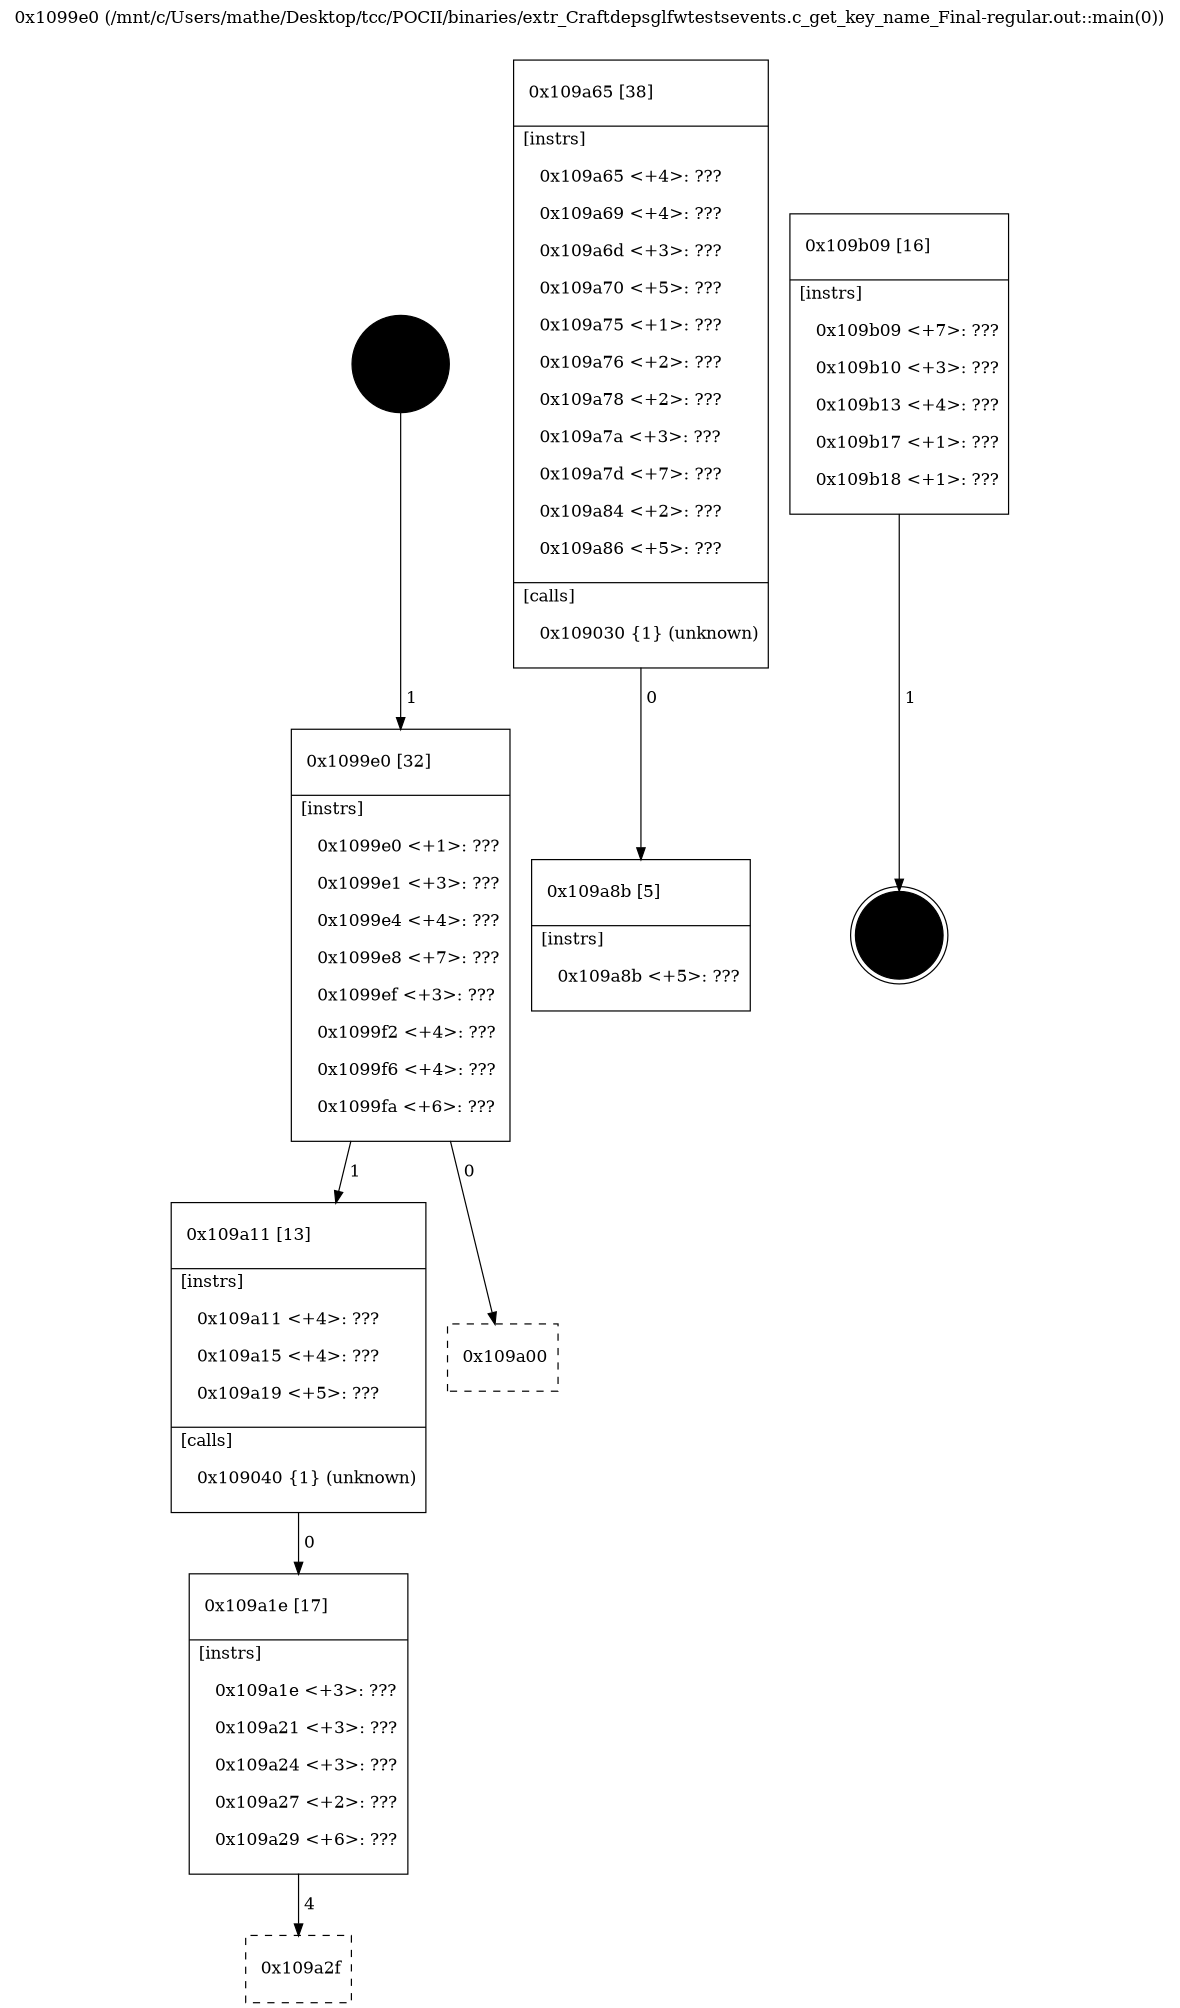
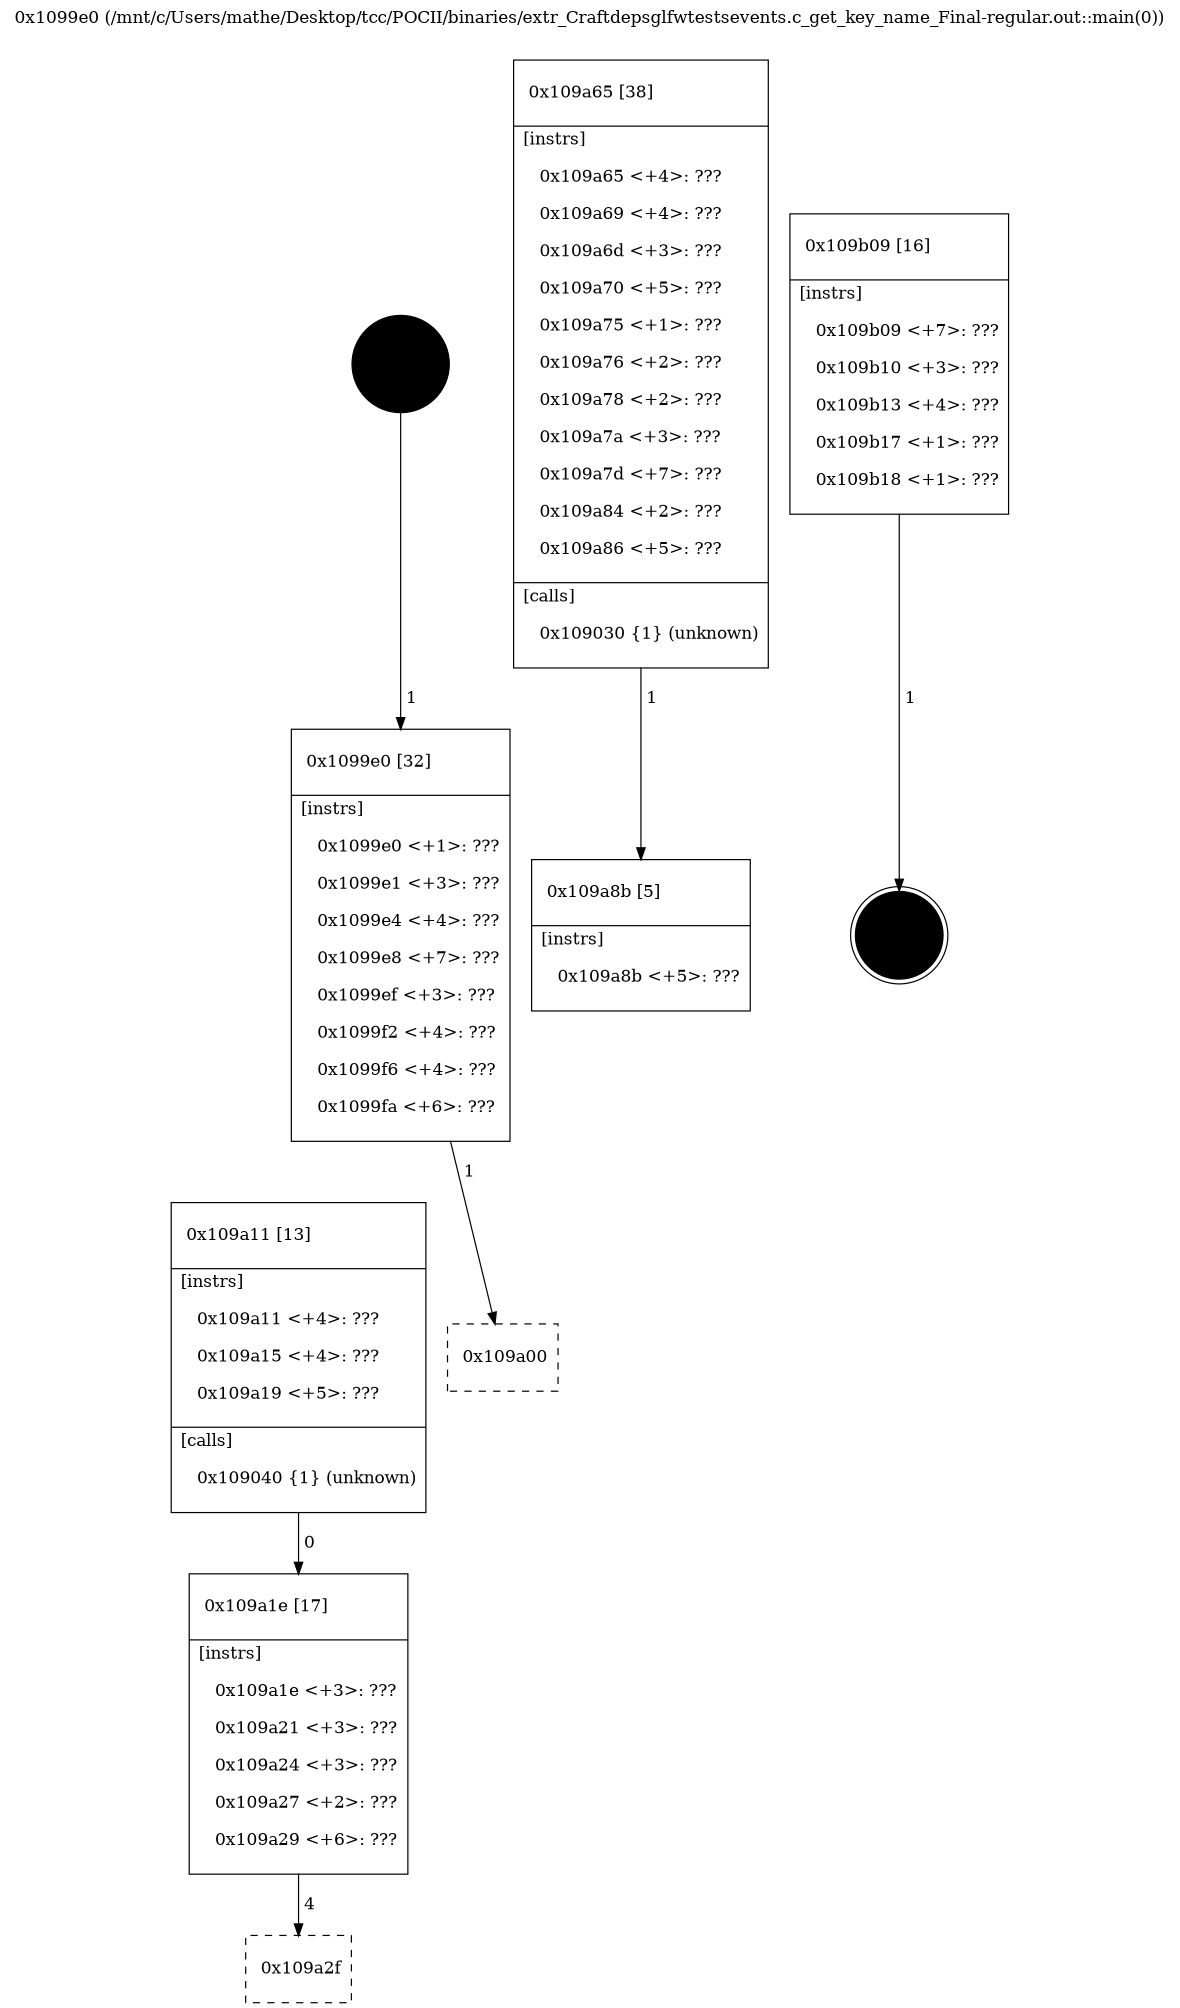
  digraph {
    label="0x1099e0 (/mnt/c/Users/mathe/Desktop/tcc/POCII/binaries/extr_Craftdepsglfwtestsevents.c_get_key_name_Final-regular.out::main(0))"
    labelloc=t
    node [shape=record]
    Entry [fillcolor=black height=0.3 shape=circle style=filled width=0.3]
    n2 [label="{\n     0x1099e0 [32]\l\n     | [instrs]\l\n     &nbsp;&nbsp;0x1099e0 \<+1\>: ???\l\n     &nbsp;&nbsp;0x1099e1 \<+3\>: ???\l\n     &nbsp;&nbsp;0x1099e4 \<+4\>: ???\l\n     &nbsp;&nbsp;0x1099e8 \<+7\>: ???\l\n     &nbsp;&nbsp;0x1099ef \<+3\>: ???\l\n     &nbsp;&nbsp;0x1099f2 \<+4\>: ???\l\n     &nbsp;&nbsp;0x1099f6 \<+4\>: ???\l\n     &nbsp;&nbsp;0x1099fa \<+6\>: ???\l\n  }"]
    n3 [label="{\n     0x109a11 [13]\l\n     | [instrs]\l\n     &nbsp;&nbsp;0x109a11 \<+4\>: ???\l\n     &nbsp;&nbsp;0x109a15 \<+4\>: ???\l\n     &nbsp;&nbsp;0x109a19 \<+5\>: ???\l\n     | [calls]\l\n     &nbsp;&nbsp;0x109040 \{1\} (unknown)\l\n  }"]
    n4 [label="{\n     0x109a00\l\n  }" style=dashed]
    n5 [label="{\n     0x109a1e [17]\l\n     | [instrs]\l\n     &nbsp;&nbsp;0x109a1e \<+3\>: ???\l\n     &nbsp;&nbsp;0x109a21 \<+3\>: ???\l\n     &nbsp;&nbsp;0x109a24 \<+3\>: ???\l\n     &nbsp;&nbsp;0x109a27 \<+2\>: ???\l\n     &nbsp;&nbsp;0x109a29 \<+6\>: ???\l\n  }"]
    n6 [label="{\n     0x109a2f\l\n  }" style=dashed]
    n7 [label="{\n     0x109a65 [38]\l\n     | [instrs]\l\n     &nbsp;&nbsp;0x109a65 \<+4\>: ???\l\n     &nbsp;&nbsp;0x109a69 \<+4\>: ???\l\n     &nbsp;&nbsp;0x109a6d \<+3\>: ???\l\n     &nbsp;&nbsp;0x109a70 \<+5\>: ???\l\n     &nbsp;&nbsp;0x109a75 \<+1\>: ???\l\n     &nbsp;&nbsp;0x109a76 \<+2\>: ???\l\n     &nbsp;&nbsp;0x109a78 \<+2\>: ???\l\n     &nbsp;&nbsp;0x109a7a \<+3\>: ???\l\n     &nbsp;&nbsp;0x109a7d \<+7\>: ???\l\n     &nbsp;&nbsp;0x109a84 \<+2\>: ???\l\n     &nbsp;&nbsp;0x109a86 \<+5\>: ???\l\n     | [calls]\l\n     &nbsp;&nbsp;0x109030 \{1\} (unknown)\l\n  }"]
    n8 [label="{\n     0x109a8b [5]\l\n     | [instrs]\l\n     &nbsp;&nbsp;0x109a8b \<+5\>: ???\l\n  }"]
    n9 [label="{\n     0x109b09 [16]\l\n     | [instrs]\l\n     &nbsp;&nbsp;0x109b09 \<+7\>: ???\l\n     &nbsp;&nbsp;0x109b10 \<+3\>: ???\l\n     &nbsp;&nbsp;0x109b13 \<+4\>: ???\l\n     &nbsp;&nbsp;0x109b17 \<+1\>: ???\l\n     &nbsp;&nbsp;0x109b18 \<+1\>: ???\l\n  }"]
    Exit [fillcolor=black height=0.3 peripheries=2 shape=circle style=filled width=0.3]
    Entry -> n2 [label=" 1"]
-   n2 -> n3 [label=" 1"]
-   n2 -> n4 [label=" 0"]
+   n2 -> n4 [label=" 1"]
    n3 -> n5 [label=" 0"]
    n5 -> n6 [label=" 4"]
-   n7 -> n8 [label=" 0"]
+   n7 -> n8 [label=" 1"]
    n9 -> Exit [label=" 1"]
  }
